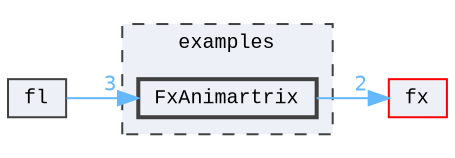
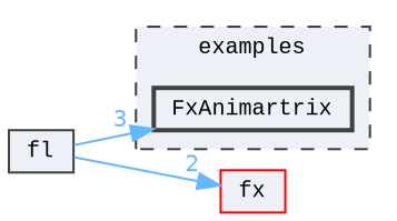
  digraph {
    compound=true
    fontname="Liberation Mono"
    rankdir=LR
    node [color=grey25 fillcolor="#edf0f7" fontname="Liberation Mono" fontsize=10 shape=box style=filled]
    edge [color=steelblue1 fontcolor=steelblue1 fontname="Liberation Mono" fontsize=10 labeldistance=1.5 labelfontname=Helvetica labelfontsize=10]
    n1 [height=0.2 label=FxAnimartrix style="filled,bold" width=0.4]
    n2 [color=red height=0.2 label=fx width=0.4]
    n3 [height=0.2 label=fl width=0.4]
    subgraph cluster_1 {
      bgcolor="#edf0f7"
      fontsize=10
      label=examples
      pencolor=grey25
      style="filled,dashed"
      n1
    }
-   n1 -> n2 [headlabel=2]
+   n3 -> n2 [headlabel=2]
    n3 -> n1 [headlabel=3]
  }
